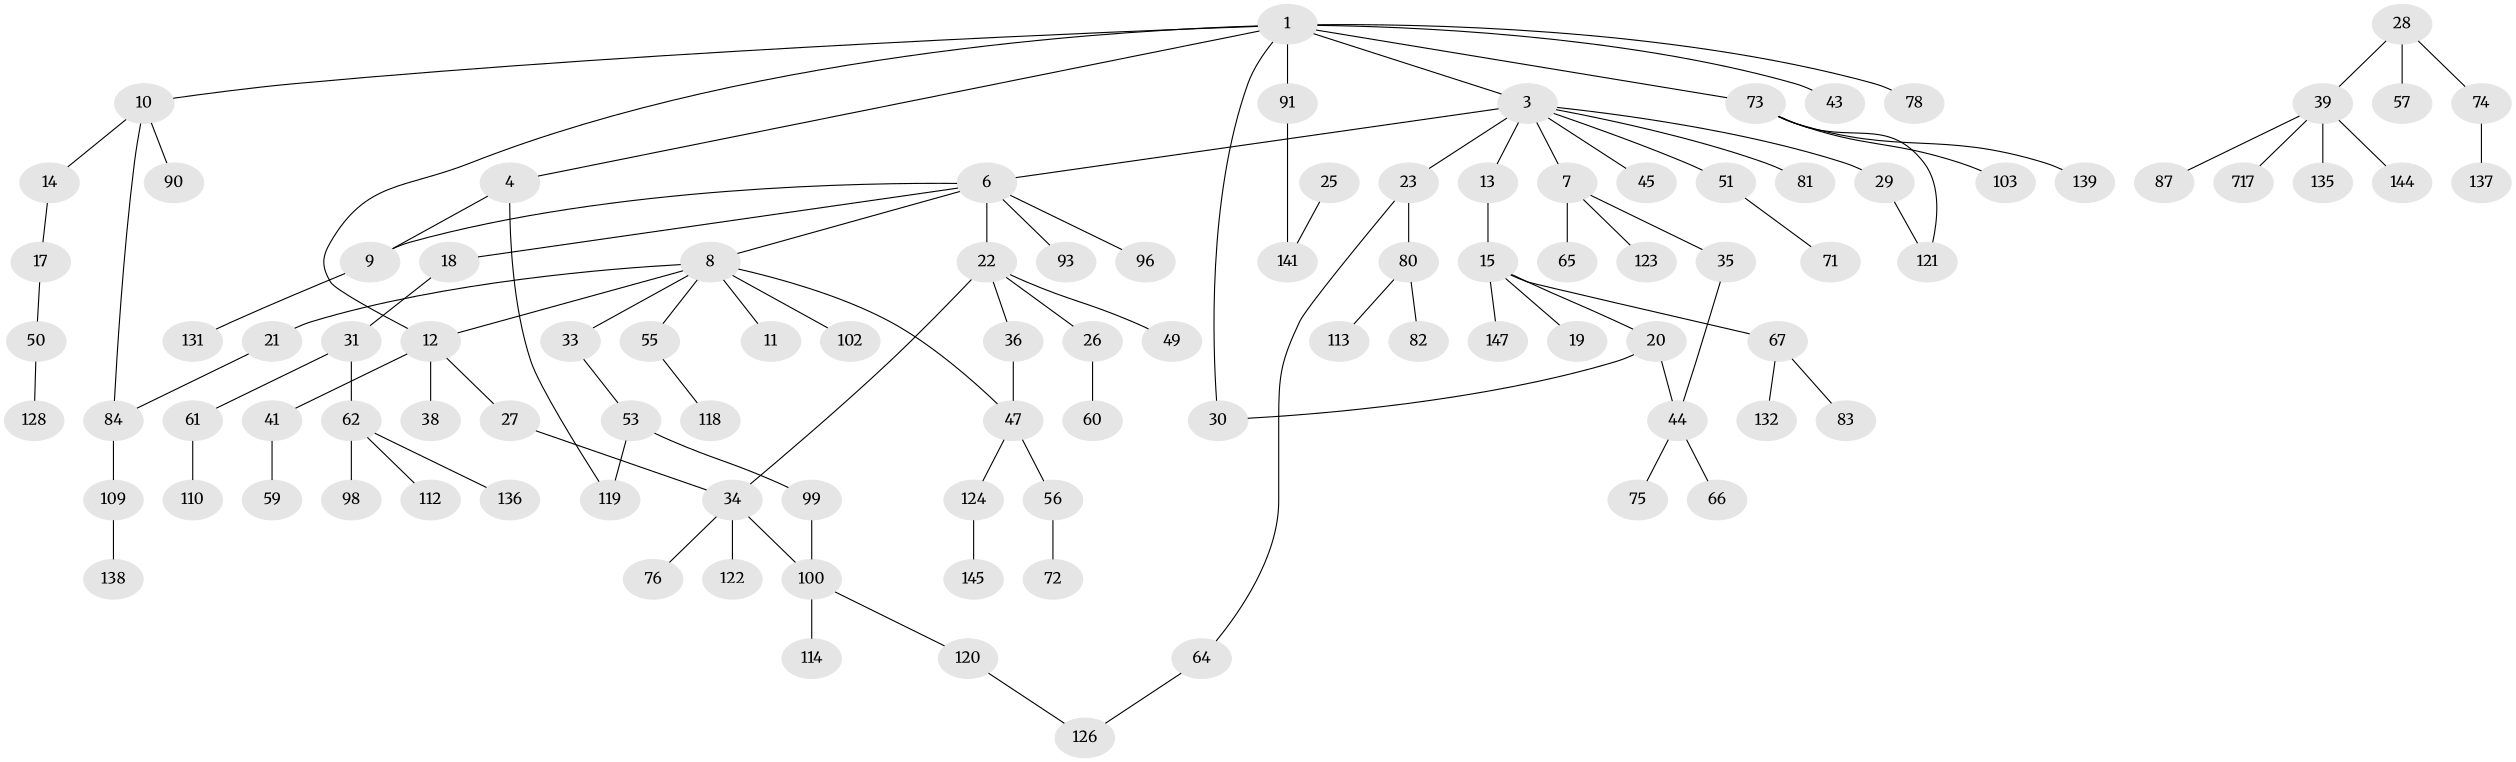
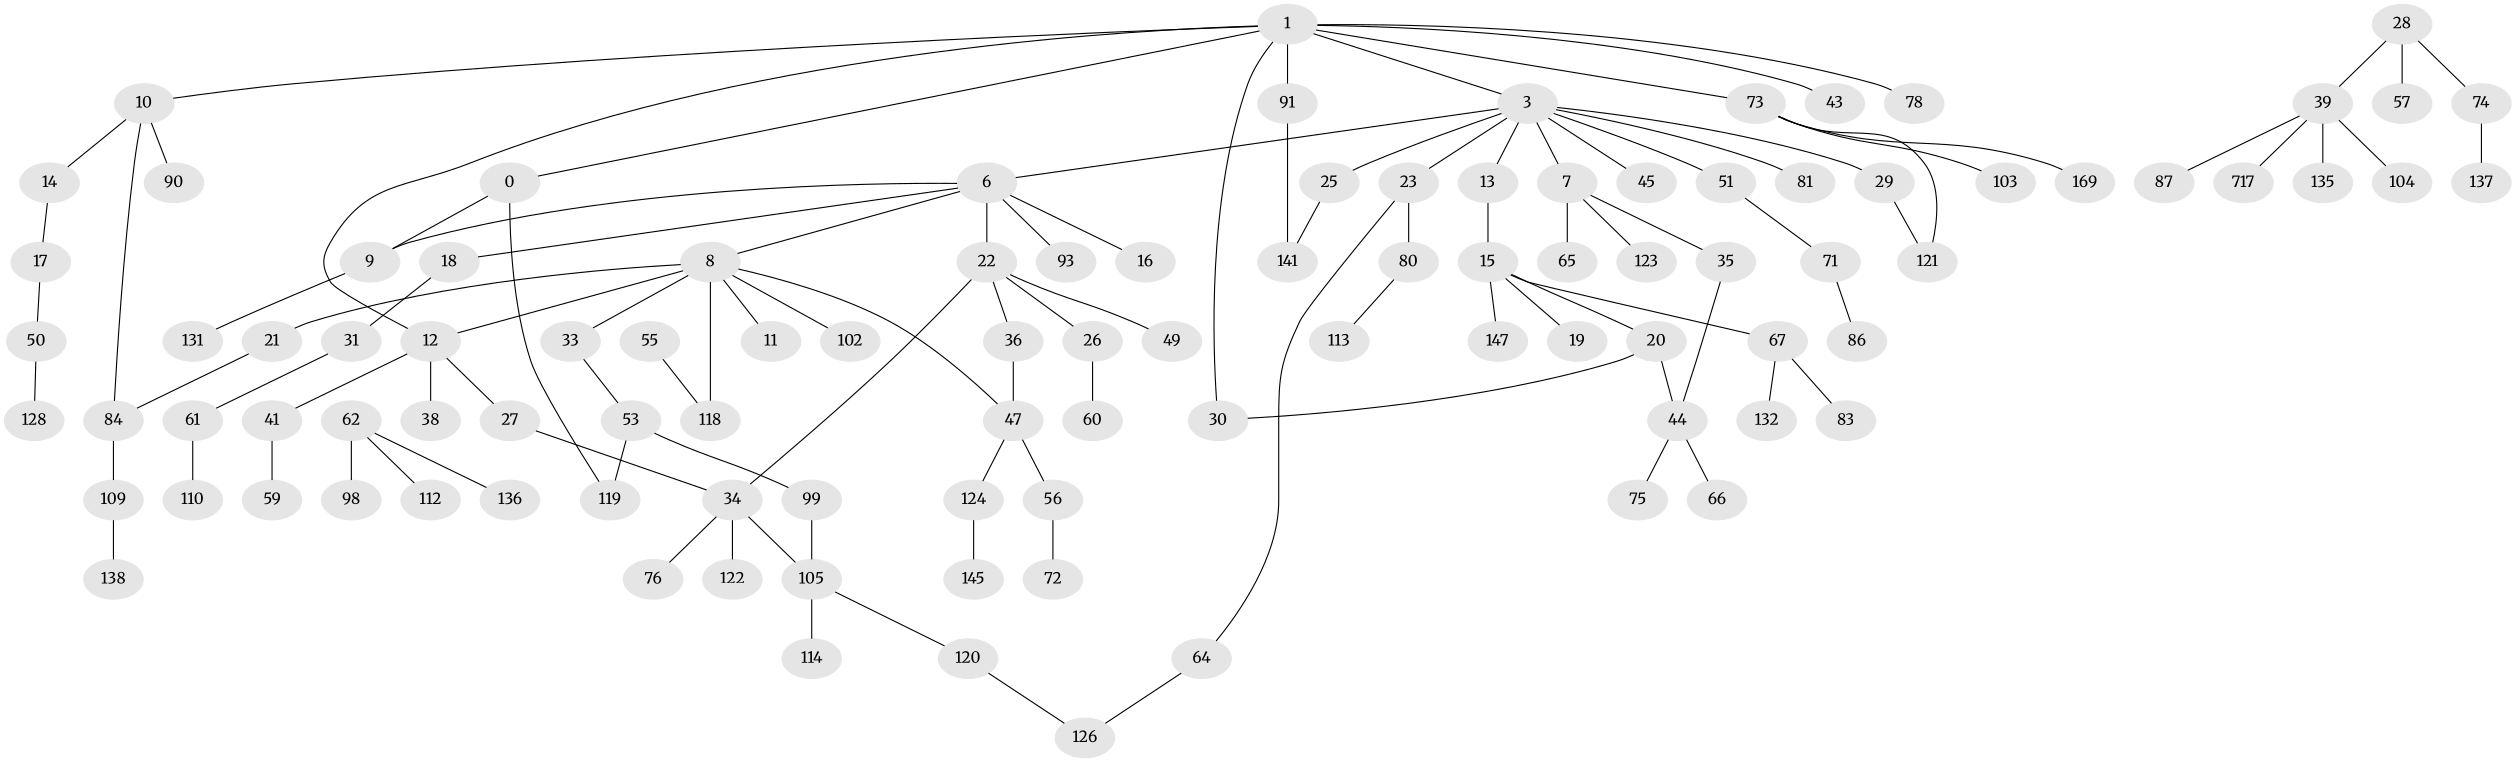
  graph {
    fontname=Merriweather
    node [color=gray90 fontname=Merriweather style=filled]
    edge [fontname=Merriweather]
    1 [super="+2"]
    3 [super="+5"]
-   4 [super="+85"]
+   4 [super="+85" label=0]
    10 [super="+79"]
    12 [super="+24"]
    30
    43 [super="+46"]
    73 [super="+101"]
    78
    91 [super="+125"]
    6 [super="+37"]
    7 [super="+42"]
    13 [super="+94"]
    23
    25 [super="+54"]
    29
    45
    51
    81
    9 [super="+107"]
    119
    14 [super="+63"]
    84
    90
    27
    38 [super="+111"]
    41
    121
    103
-   139
+   139 [label=169]
    141
    8 [super="+32"]
-   16 [label=96]
+   16
    18
    22
    93
    35 [super="+140"]
    65
    123
    15 [super="+77"]
    64
    80 [super="+89"]
    71
    131
    11
    21 [super="+124"]
    33 [super="+143"]
    47 [super="+96"]
    55
    102
    31 [super="+95"]
    26 [super="+58"]
    34 [super="+40"]
    36 [super="+100"]
    49 [super="+70"]
    44 [super="+92"]
    53
    56
    n59 [label=124]
    118
    17 [super="+48"]
    109 [super="+130"]
    59 [super="+108"]
    19
    20 [super="+69"]
    67 [super="+97"]
    147
    50
    83
    132
    128
    61
    62 [super="+115"]
    66 [super="+68"]
    75 [super="+88"]
    28 [super="+142"]
    39 [super="+52"]
    57
    74
    60 [super="+133"]
    76
-   105 [super="+106" label=100]
+   105 [super="+106"]
    122
    126 [super="+146"]
-   82 [super="+127"]
    113
    87
    n88 [label=717]
    135
-   144
+   144 [label=104]
    137
    110 [super="+116"]
    98
    112
    136
    99 [super="+104"]
    114
    120 [super="+134"]
    72
    145
+   86
    138
    1 -- 3
    1 -- 4
    1 -- 10
    1 -- 12
    1 -- 30
    1 -- 43
    1 -- 73
    1 -- 78
    1 -- 91
    3 -- 6
    3 -- 7
    3 -- 13
    3 -- 23
+   3 -- 25
    3 -- 29
    3 -- 45
    3 -- 51
    3 -- 81
    4 -- 9
    4 -- 119
    10 -- 14
    10 -- 84
    10 -- 90
    12 -- 27
    12 -- 38
    12 -- 41
    73 -- 121
    73 -- 103
    73 -- 139
    91 -- 141
    6 -- 9
    6 -- 8
    6 -- 16
    6 -- 18
    6 -- 22
    6 -- 93
    7 -- 35 [weight=2]
    7 -- 65
    7 -- 123
    13 -- 15
    23 -- 64
    23 -- 80
    25 -- 141
    29 -- 121
    51 -- 71
    9 -- 131
    14 -- 17
    84 -- 109
    27 -- 34
    41 -- 59
    8 -- 12
    8 -- 11
    8 -- 21
    8 -- 33
    8 -- 47
-   8 -- 55
+   8 -- 118
    8 -- 102
    18 -- 31
    22 -- 26
    22 -- 34
    22 -- 36
    22 -- 49
    35 -- 44
    15 -- 19
    15 -- 20
    15 -- 67
    15 -- 147
    64 -- 126
-   80 -- 82
    80 -- 113
+   71 -- 86
    21 -- 84
    33 -- 53
    47 -- 56
    47 -- n59
    55 -- 118
    31 -- 61
-   31 -- 62
    26 -- 60
    34 -- 76
    34 -- 105
    34 -- 122
    36 -- 47
    44 -- 66
    44 -- 75
    53 -- 119
    53 -- 99
    56 -- 72
    n59 -- 145
    17 -- 50
    109 -- 138
    20 -- 30
    20 -- 44
    67 -- 83
    67 -- 132
    50 -- 128
    61 -- 110
    62 -- 98
    62 -- 112
    62 -- 136
    28 -- 39
    28 -- 57
    28 -- 74
    39 -- 87
    39 -- n88
    39 -- 135
    39 -- 144
    74 -- 137
    105 -- 114
    105 -- 120
    99 -- 105
    120 -- 126
  }
